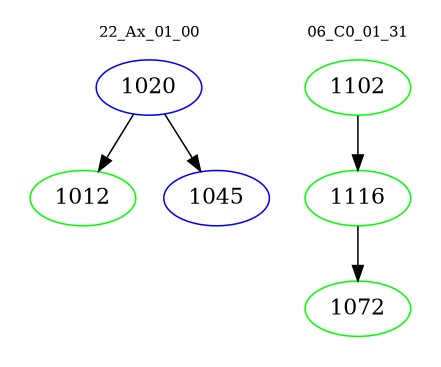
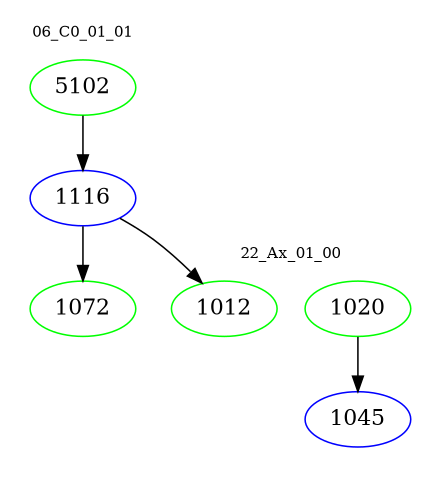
  digraph {
    node [color=green]
    edge [color=black]
-   n1 [color=blue label=1020]
+   n1 [label=1020]
    n2 [label=1012]
    n3 [color=blue label=1045]
-   n4 [label=1102]
+   n4 [label=5102]
    n5 [label=1072]
-   n6 [label=1116]
+   n6 [color=blue label=1116]
    subgraph cluster_1 {
      color=white
      fontsize=10
      label="22_Ax_01_00"
      n1
      n2
      n3
    }
    subgraph cluster_2 {
      color=white
      fontsize=10
-     label="06_C0_01_31"
+     label="06_C0_01_01"
      n4
      n5
      n6
    }
-   n1 -> n2
+   n6 -> n2
    n1 -> n3
    n4 -> n6
    n6 -> n5
  }
